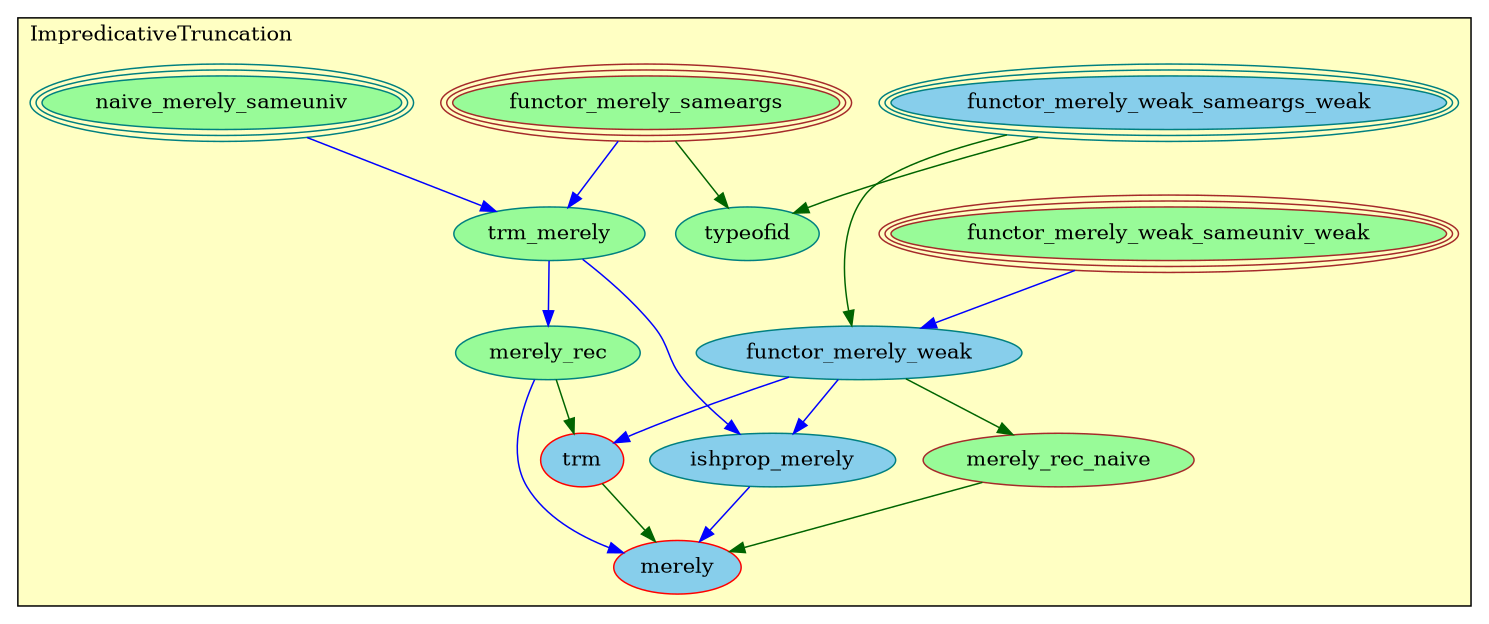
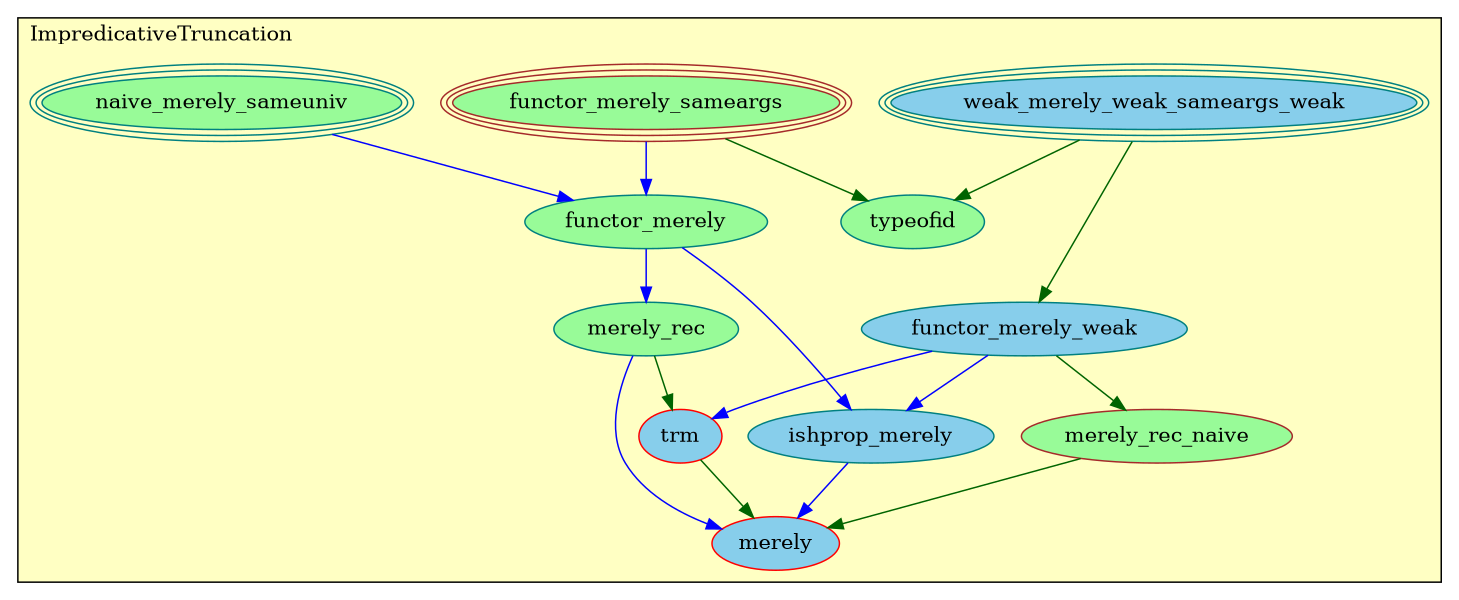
  digraph {
    node [color=teal fillcolor=palegreen style=filled]
    edge [color=blue]
-   n1 [color=brown label=functor_merely_weak_sameuniv_weak peripheries=3]
-   n2 [fillcolor=skyblue label=functor_merely_weak_sameargs_weak peripheries=3]
+   n2 [fillcolor=skyblue label=weak_merely_weak_sameargs_weak peripheries=3]
    n3 [fillcolor=skyblue label=functor_merely_weak]
    n4 [color=brown label=merely_rec_naive]
    n5 [label=naive_merely_sameuniv peripheries=3]
    n6 [color=brown label=functor_merely_sameargs peripheries=3]
    n7 [label=typeofid]
-   n8 [label=trm_merely]
+   n8 [label=functor_merely]
    n9 [label=merely_rec]
    n10 [fillcolor=skyblue label=ishprop_merely]
    n11 [color=red fillcolor=skyblue label=trm]
    n12 [color=red fillcolor=skyblue label=merely]
    subgraph cluster_1 {
      fillcolor="#FFFFC3"
      label=ImpredicativeTruncation
      labeljust=l
      style=filled
-     n1
      n2
      n3
      n4
      n5
      n6
      n7
      n8
      n9
      n10
      n11
      n12
    }
-   n1 -> n3
    n2 -> n3 [color=darkgreen]
    n2 -> n7 [color=darkgreen]
    n3 -> n4 [color=darkgreen]
    n3 -> n10
    n3 -> n11
    n4 -> n12 [color=darkgreen]
    n5 -> n8
    n6 -> n7 [color=darkgreen]
    n6 -> n8
    n8 -> n9
    n8 -> n10
    n9 -> n11 [color=darkgreen]
    n9 -> n12
    n10 -> n12
    n11 -> n12 [color=darkgreen]
  }
